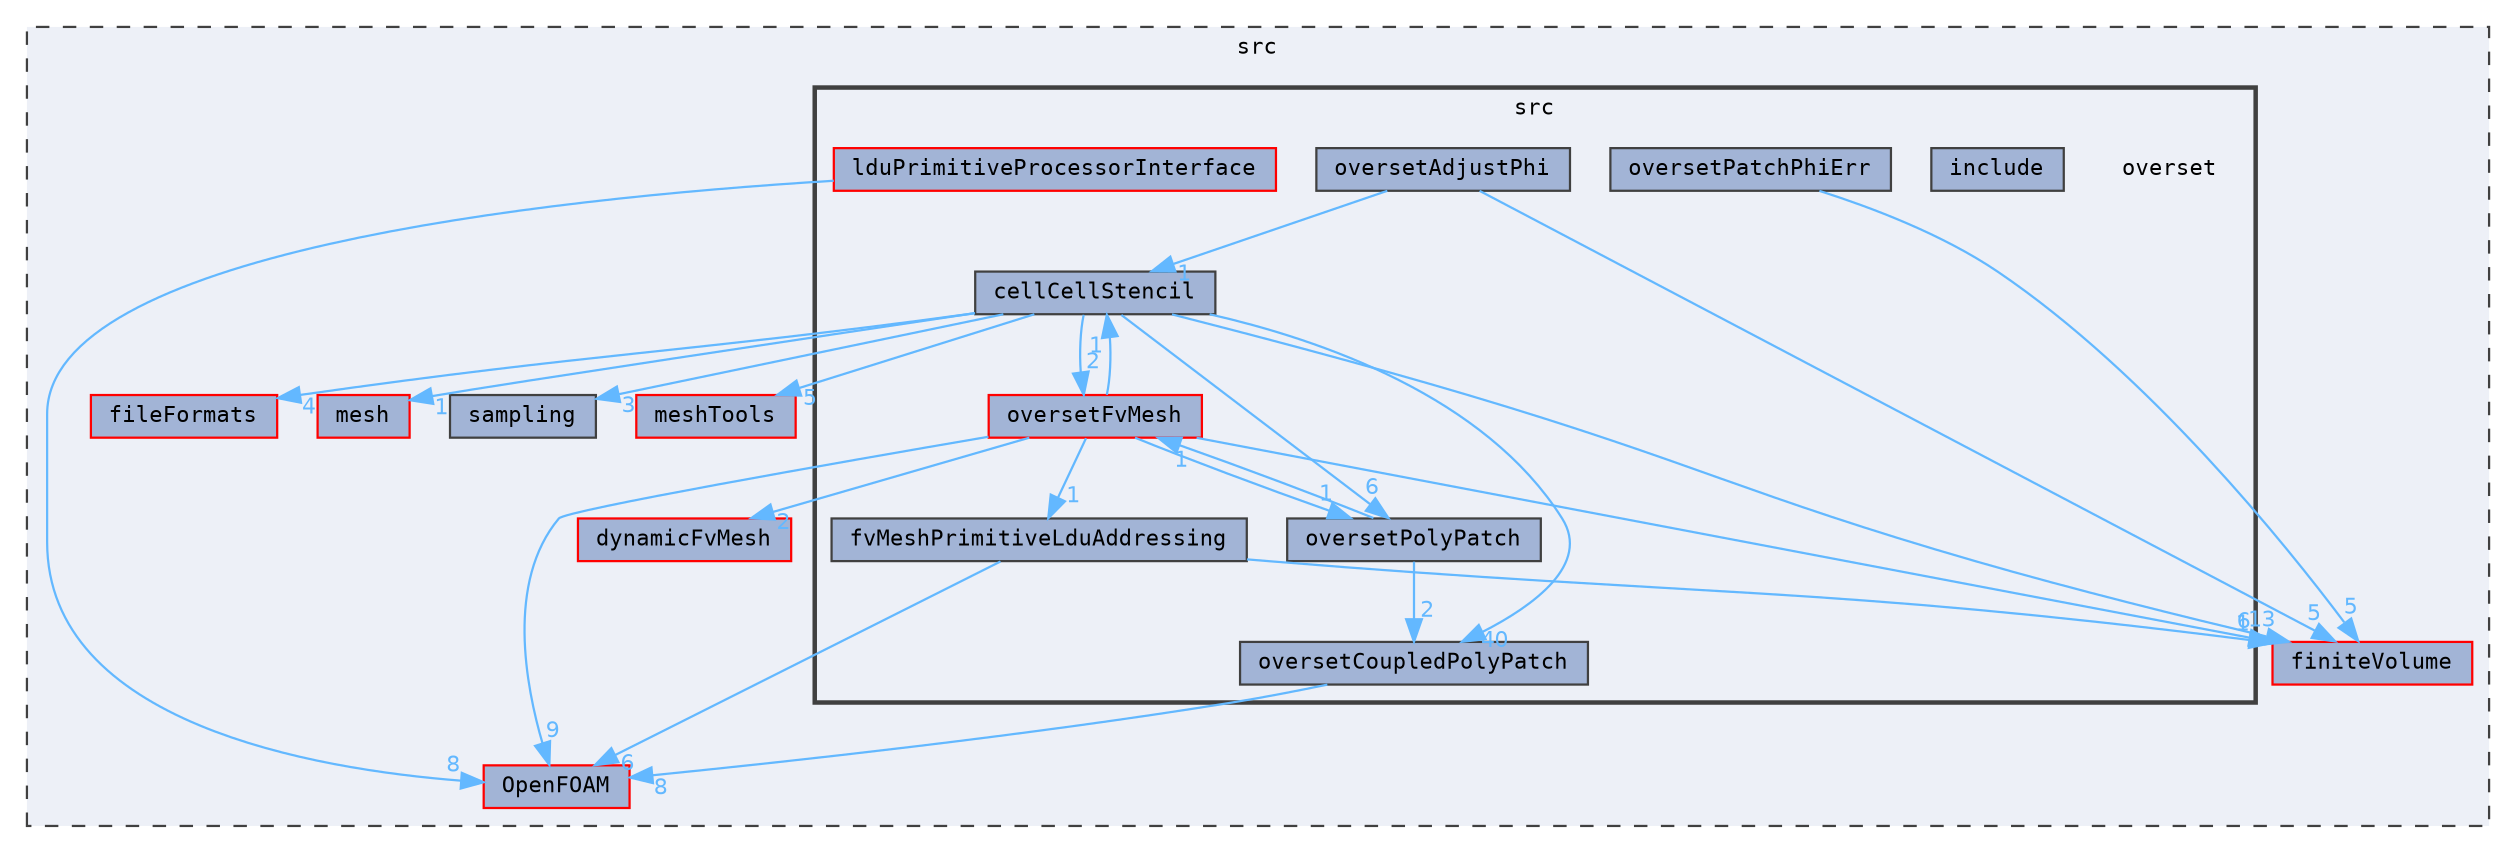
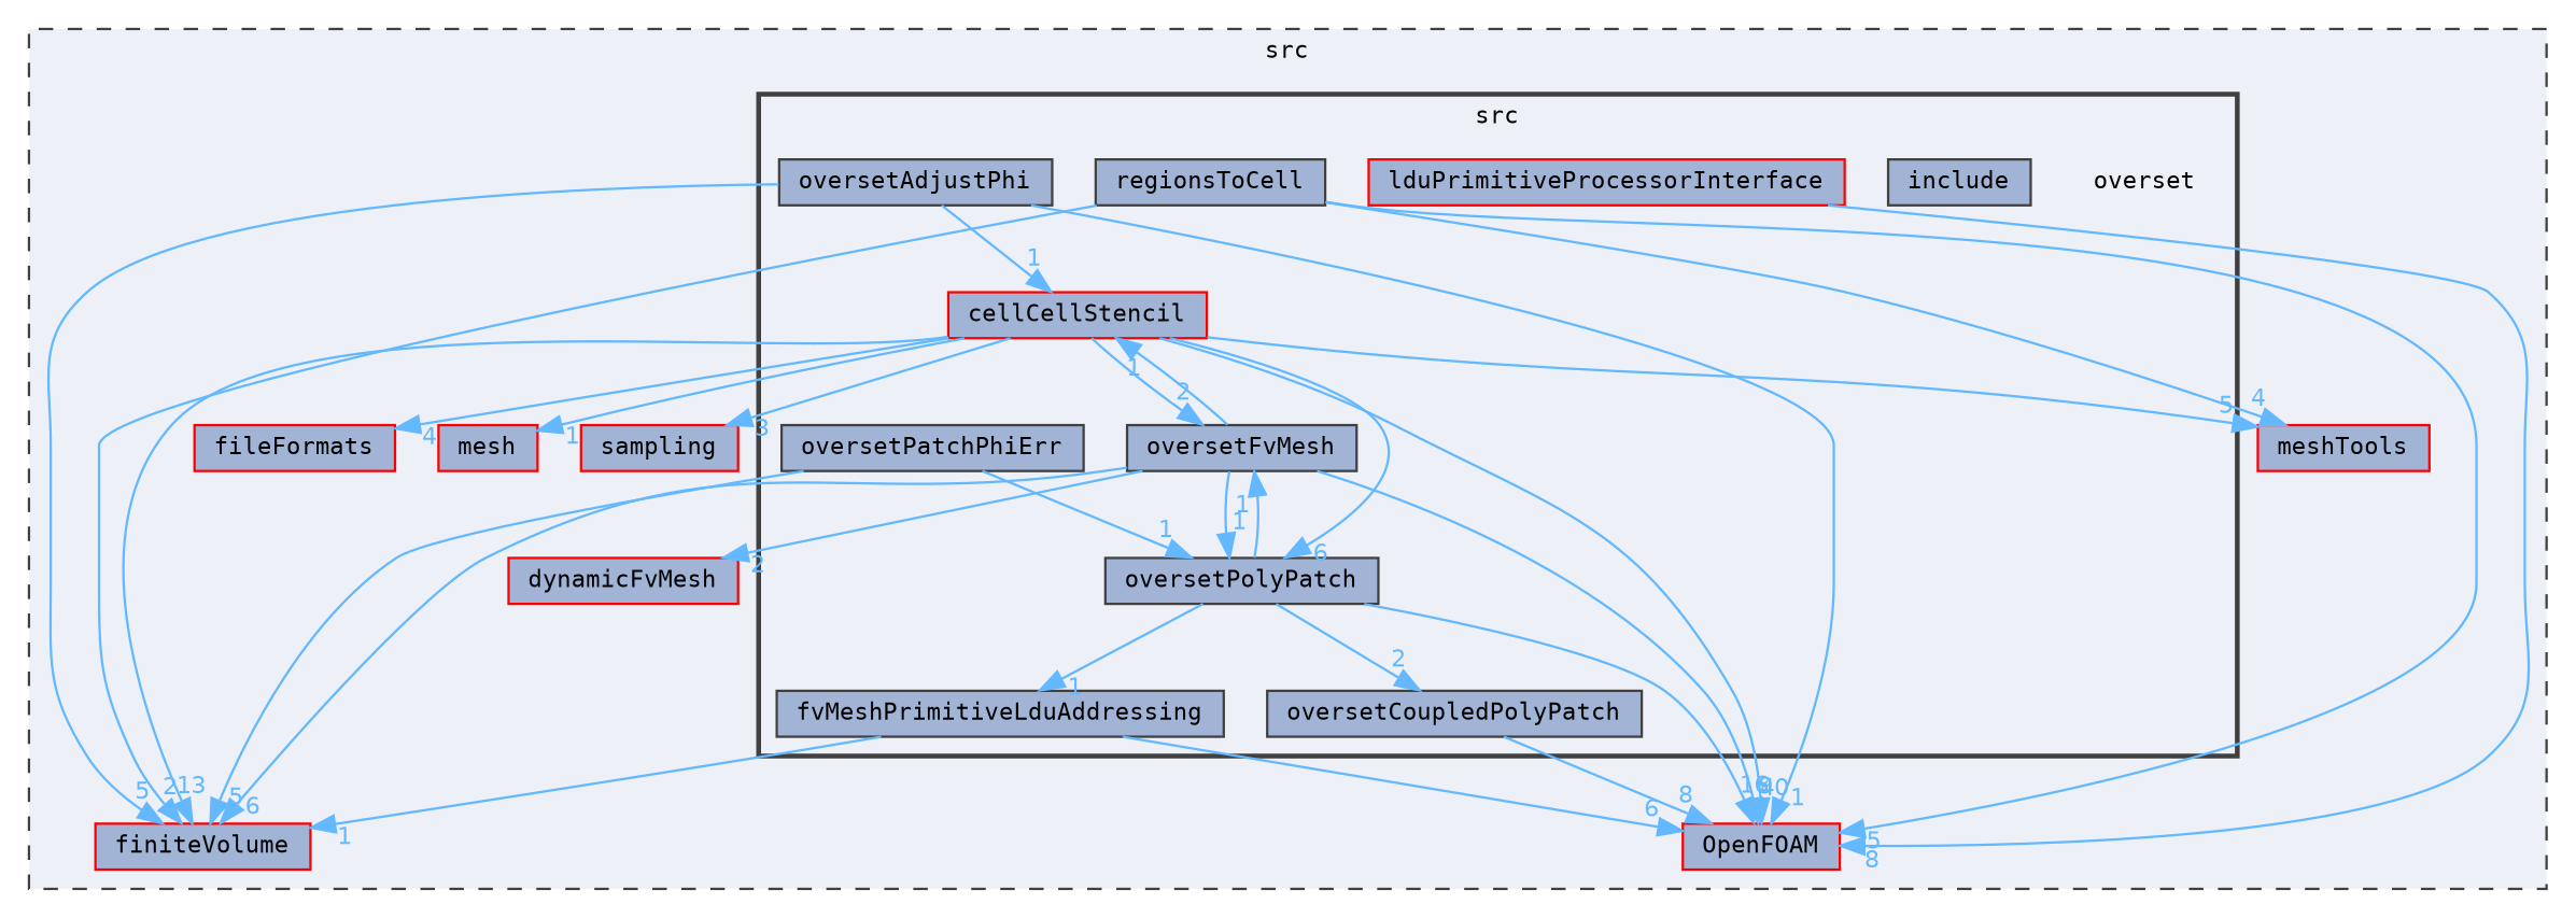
  digraph {
    compound=true
    fontname="DejaVu Sans Mono"
    node [fontname="DejaVu Sans Mono" fontsize=10 shape=box color=grey25 fillcolor="#a2b4d6" style=filled]
    edge [color=steelblue1 fontcolor=steelblue1 fontname="DejaVu Sans Mono" fontsize=10 headlabel=1 labeldistance=1.5 labelfontname=Helvetica labelfontsize=10]
    n1 [height=0.2 label=overset shape=plaintext width=0.4 color="" fillcolor="" style=""]
-   n2 [height=0.2 label=cellCellStencil width=0.4]
+   n2 [color=red height=0.2 label=cellCellStencil width=0.4]
    n3 [height=0.2 label=fvMeshPrimitiveLduAddressing width=0.4]
    n4 [height=0.2 label=include width=0.4]
    n5 [color=red height=0.2 label=lduPrimitiveProcessorInterface width=0.4]
    n6 [height=0.2 label=oversetAdjustPhi width=0.4]
    n7 [height=0.2 label=oversetCoupledPolyPatch width=0.4]
-   n8 [color=red height=0.2 label=oversetFvMesh width=0.4]
+   n8 [height=0.2 label=oversetFvMesh width=0.4]
    n9 [height=0.2 label=oversetPatchPhiErr width=0.4]
    n10 [height=0.2 label=oversetPolyPatch width=0.4]
-   n12 [height=0.2 label=sampling width=0.4]
+   n11 [height=0.2 label=regionsToCell width=0.4]
+   n12 [color=red height=0.2 label=sampling width=0.4]
    n13 [color=red height=0.2 label=dynamicFvMesh width=0.4]
    n14 [color=red height=0.2 label=finiteVolume width=0.4]
    n15 [color=red height=0.2 label=meshTools width=0.4]
    n16 [color=red height=0.2 label=fileFormats width=0.4]
    n17 [color=red height=0.2 label=OpenFOAM width=0.4]
    n18 [color=red height=0.2 label=mesh width=0.4]
    subgraph cluster_1 {
      bgcolor="#edf0f7"
      fontsize=10
      label=src
      pencolor=grey25
      style="filled,dashed"
      n12
      n13
      n14
      n15
      n16
      n17
      n18
      subgraph cluster_2 {
        bgcolor="#edf0f7"
        fontsize=10
        label=src
        pencolor=grey25
        style="filled,bold"
        n1
        n2
        n3
        n4
        n5
        n6
        n7
        n8
        n9
        n10
+       n11
      }
    }
    n2 -> n8 [headlabel=2]
    n2 -> n10 [headlabel=6]
    n2 -> n12 [headlabel=3]
    n2 -> n14 [headlabel=13]
    n2 -> n15 [headlabel=5]
    n2 -> n16 [headlabel=4]
-   n2 -> n7 [headlabel=40]
+   n2 -> n17 [headlabel=40]
    n2 -> n18
    n3 -> n14
    n3 -> n17 [headlabel=6]
    n5 -> n17 [headlabel=8]
    n6 -> n2
    n6 -> n14 [headlabel=5]
+   n6 -> n17
    n7 -> n17 [headlabel=8]
    n8 -> n2
-   n8 -> n3
+   n10 -> n3
    n8 -> n10
    n8 -> n13 [headlabel=2]
    n8 -> n14 [headlabel=6]
    n8 -> n17 [headlabel=9]
+   n9 -> n10
    n9 -> n14 [headlabel=5]
    n10 -> n7 [headlabel=2]
    n10 -> n8
+   n10 -> n17 [headlabel=16]
+   n11 -> n14 [headlabel=2]
+   n11 -> n15 [headlabel=4]
+   n11 -> n17 [headlabel=5]
  }
